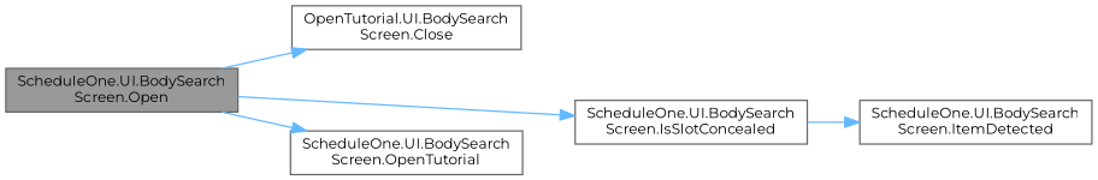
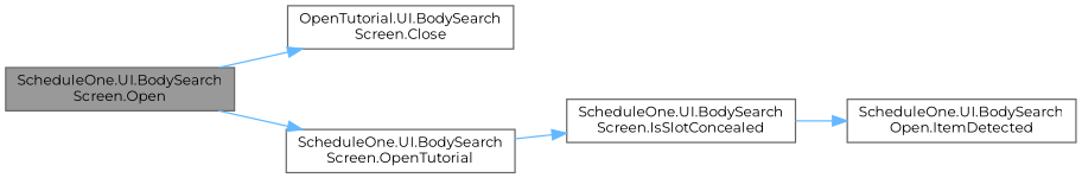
  digraph {
    fontname=Montserrat
    rankdir=LR
    node [color=grey40 fillcolor=white fontname=Montserrat fontsize=10 shape=box style=filled]
    edge [color=steelblue1 fontname=Montserrat fontsize=10 labelfontname=Helvetica labelfontsize=10 style=solid]
    n1 [color=gray40 fillcolor=grey60 fontcolor=black height=0.2 label="ScheduleOne.UI.BodySearch\lScreen.Open" width=0.4]
    n2 [height=0.2 label="OpenTutorial.UI.BodySearch\lScreen.Close" width=0.4]
    n3 [height=0.2 label="ScheduleOne.UI.BodySearch\lScreen.IsSlotConcealed" width=0.4]
    n4 [height=0.2 label="ScheduleOne.UI.BodySearch\lScreen.OpenTutorial" width=0.4]
-   n5 [height=0.2 label="ScheduleOne.UI.BodySearch\lScreen.ItemDetected" width=0.4]
+   n5 [height=0.2 label="ScheduleOne.UI.BodySearch\lOpen.ItemDetected" width=0.4]
    n1 -> n2
-   n1 -> n3
+   n4 -> n3
    n1 -> n4
    n3 -> n5
  }
